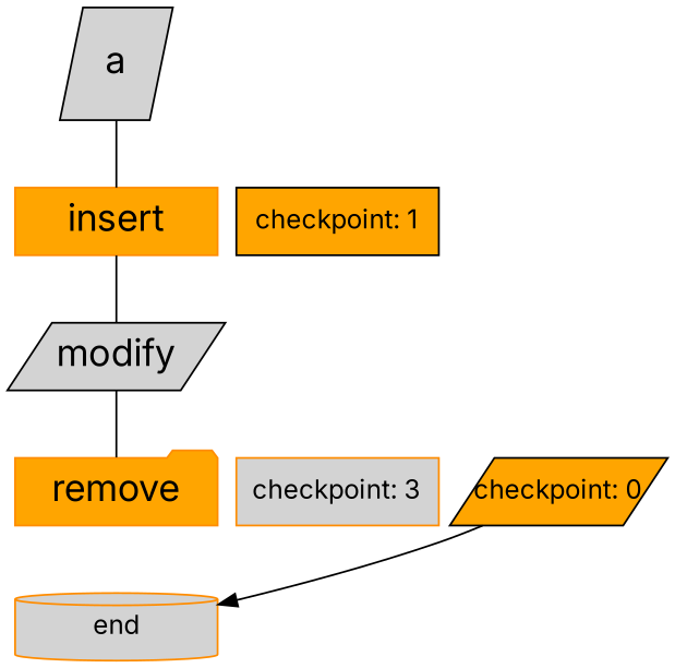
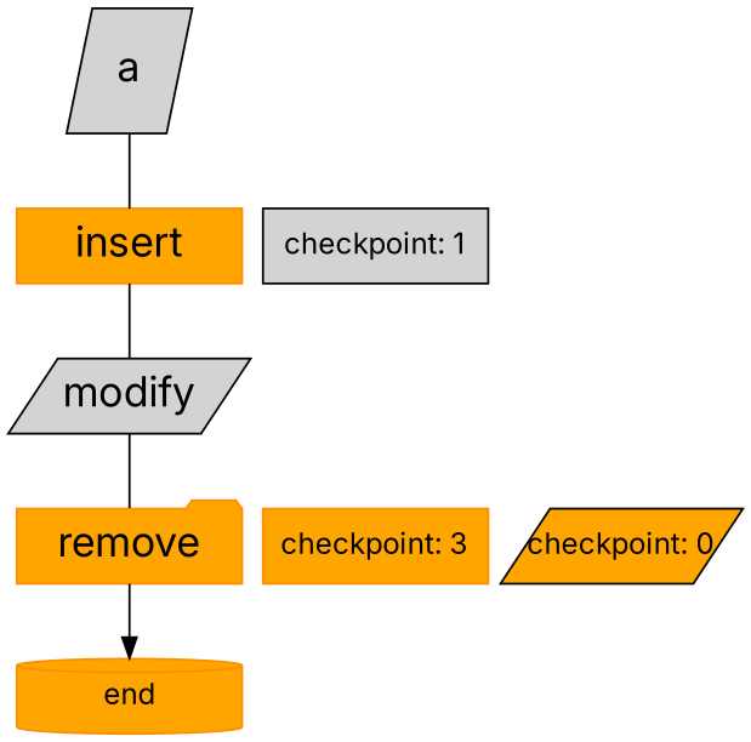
  digraph {
    color=white
    fontname=Inter
    rankdir=LR
    ranksep=0.05
    node [color=black fillcolor=lightgrey fixedsize=true fontname=Inter shape=parallelogram style=filled]
    edge [fontname=Inter minlen=2]
    n1 [fontsize=20 label=modify sides=4 width=1.5]
    n2 [color=darkorange fillcolor=orange fontsize=20 label=remove shape=folder sides=4 width=1.5]
    n3 [color=darkorange fillcolor=orange fontsize=20 label=insert shape=box sides=4 width=1.5]
    n4 [fontsize=20 label=a fixedsize=""]
-   end [color=darkorange shape=cylinder width=1.5]
+   end [color=darkorange fillcolor=orange shape=cylinder width=1.5]
    n6 [fillcolor=orange label="checkpoint: 0" width=1.5]
-   n7 [color=darkorange label="checkpoint: 3" shape=box width=1.5]
-   n8 [fillcolor=orange label="checkpoint: 1" shape=box width=1.5]
+   n7 [color=darkorange fillcolor=orange label="checkpoint: 3" shape=box width=1.5]
+   n8 [label="checkpoint: 1" shape=box width=1.5]
    subgraph sub_1 {
      rank=same
      n1
      n2
      n3
      n4
      end
    }
    n1 -> n2 [arrowhead=none]
    n1 -> n6 [minlen=1 style=invis]
-   n6 -> end
+   n2 -> end
    n2 -> n7 [minlen=1 style=invis]
    n3 -> n1 [arrowhead=none]
    n3 -> n8 [minlen=1 style=invis]
    n4 -> n3 [arrowhead=none]
  }
